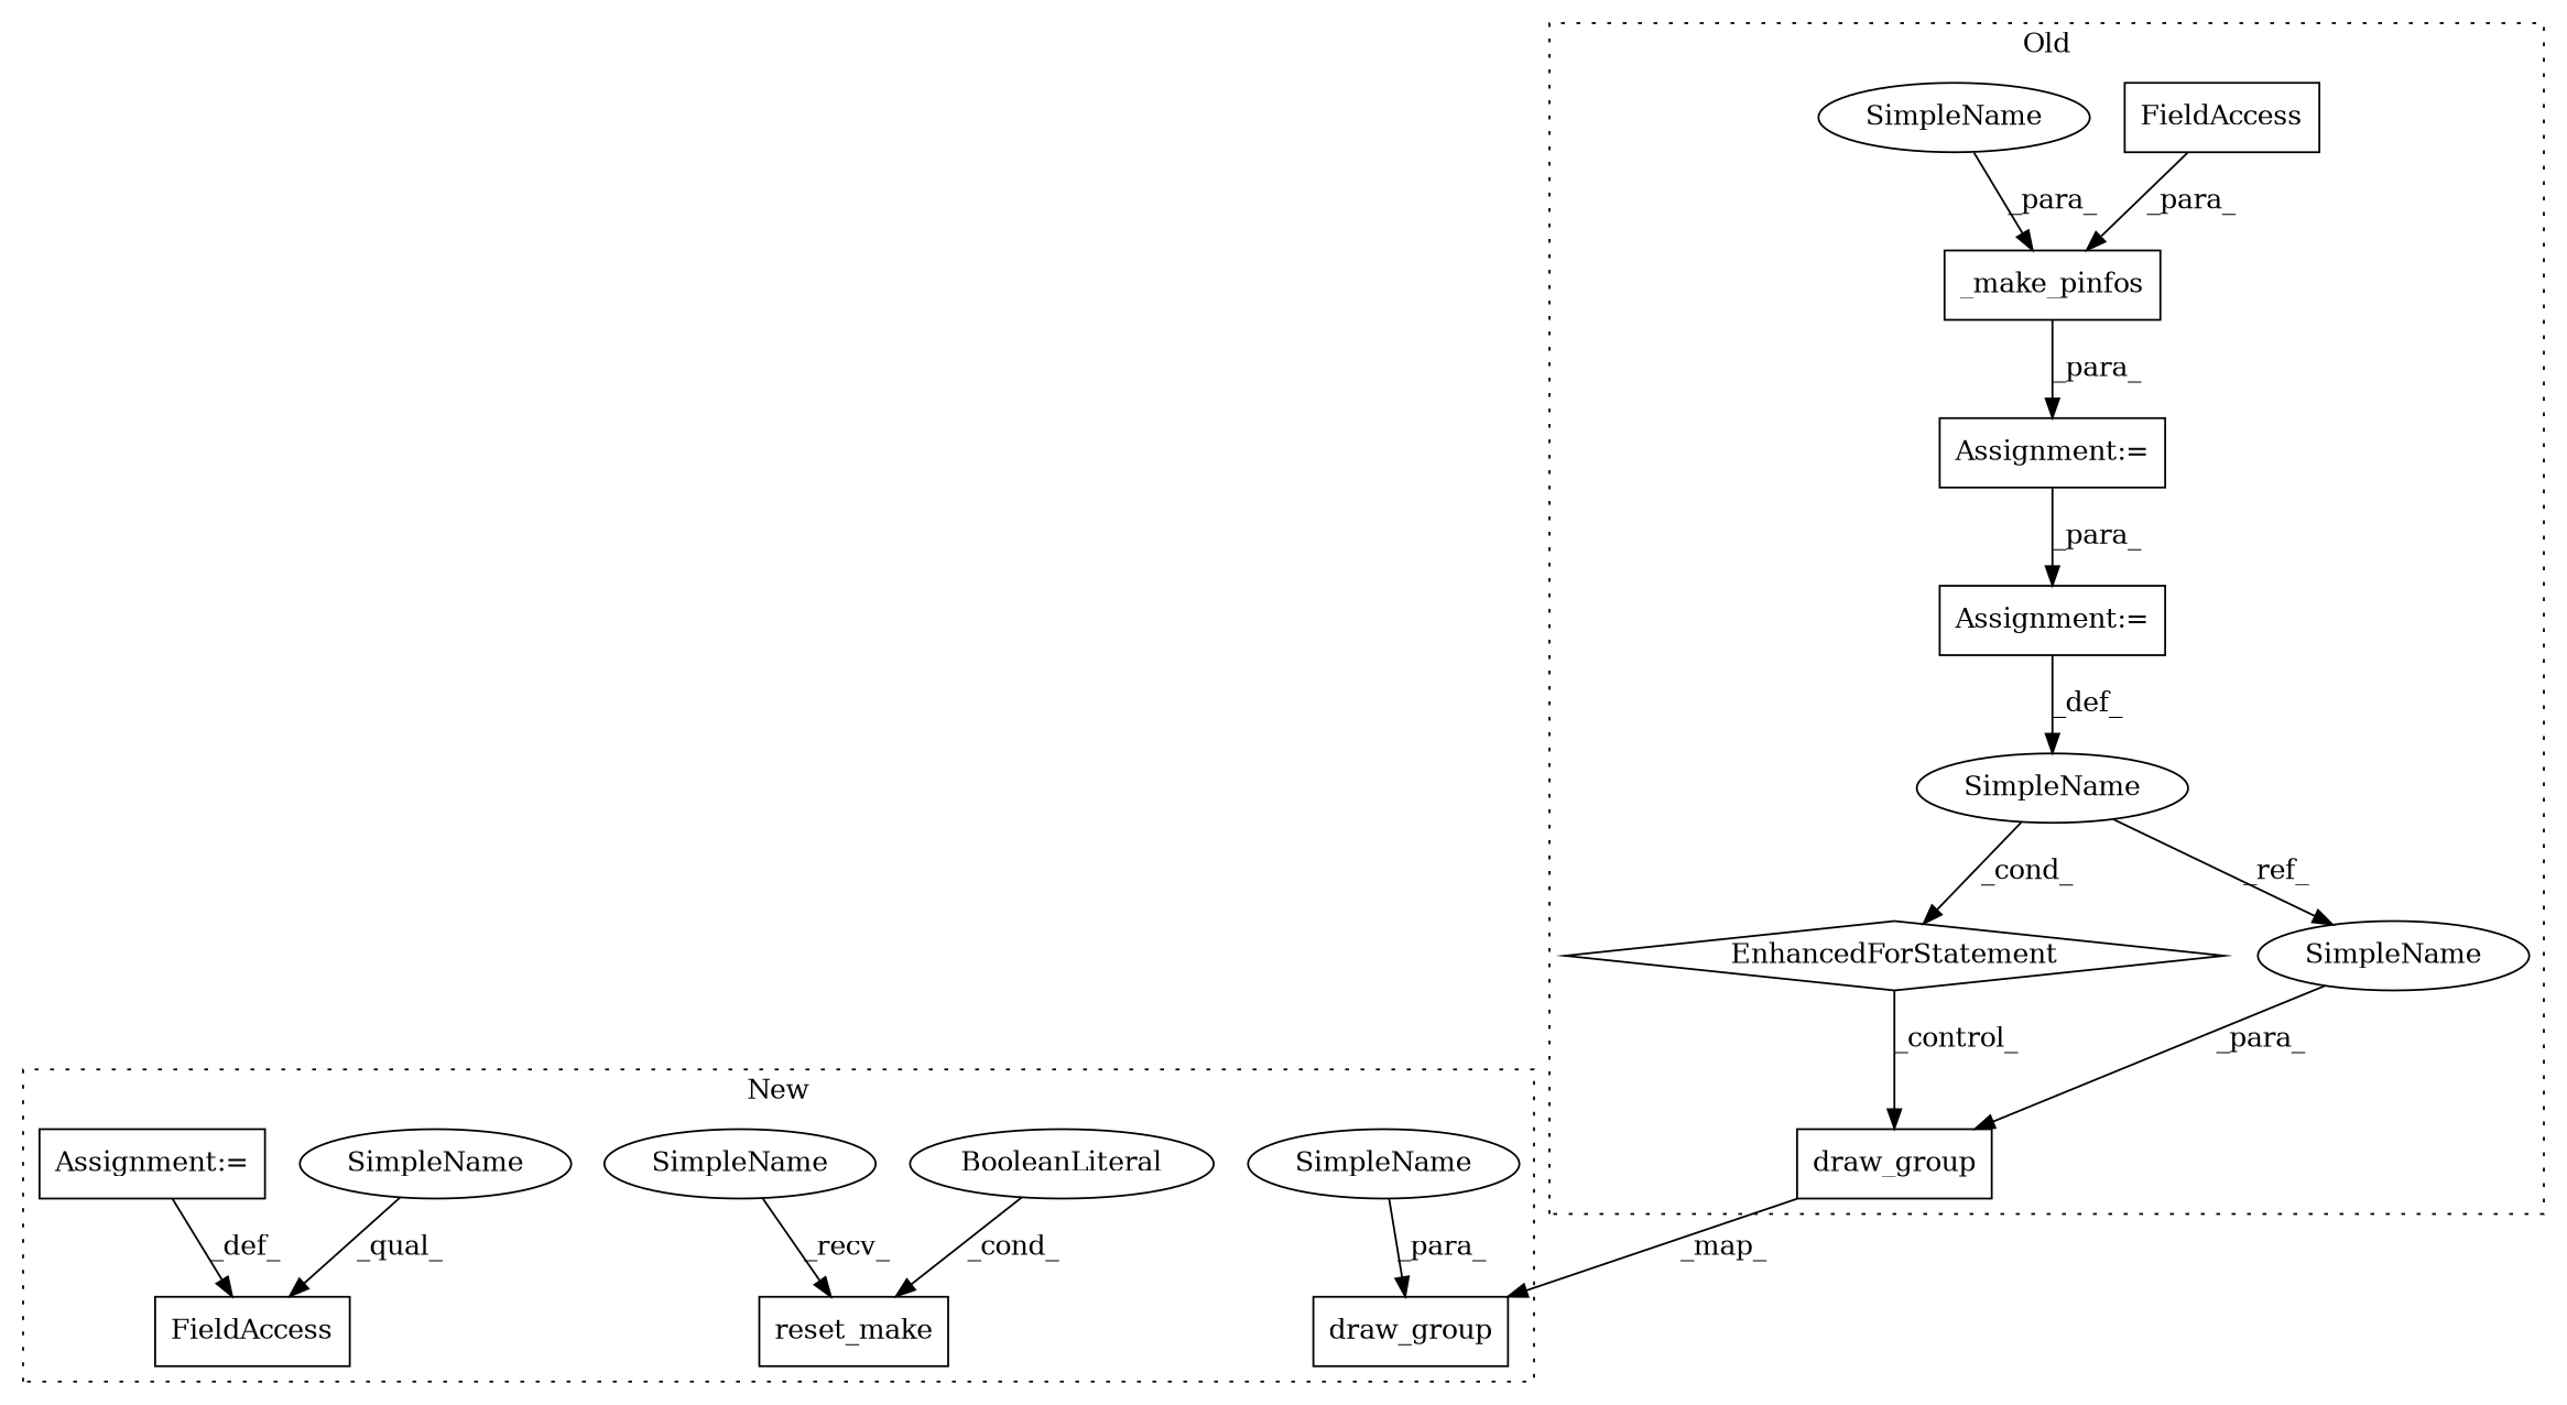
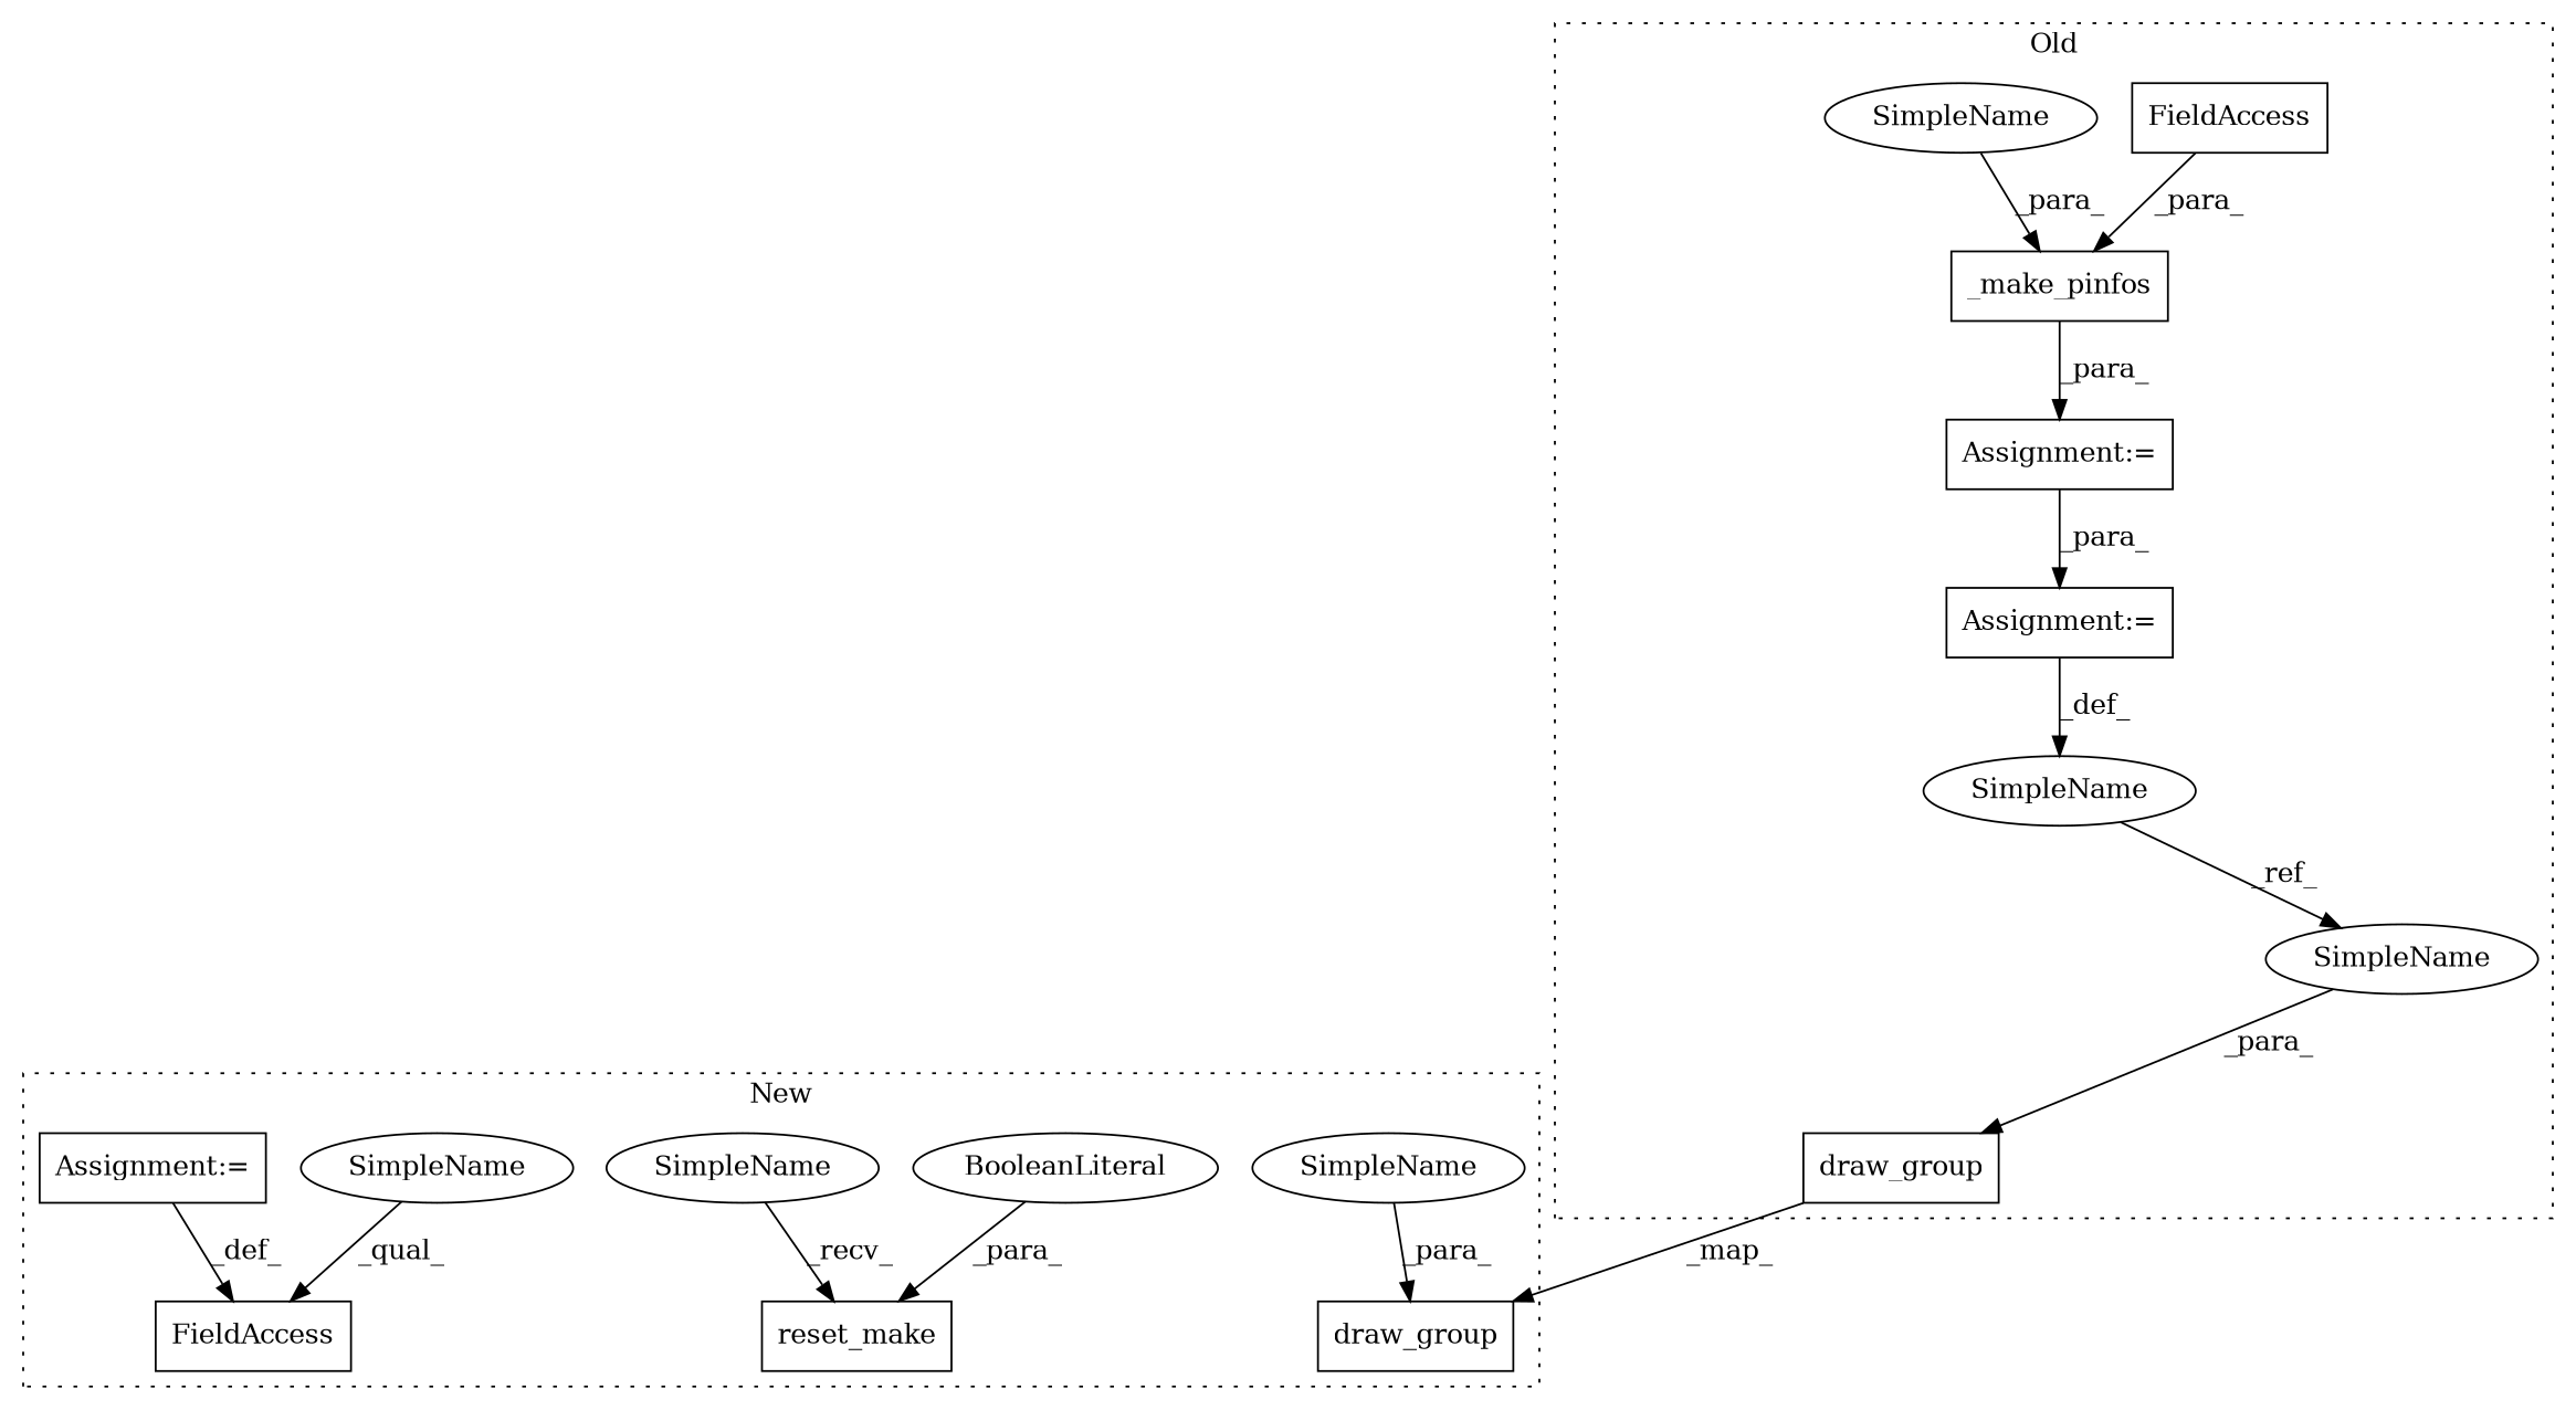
  digraph {
    node [a=42 l=5 s="3535,3610" shape=box]
    n1 [a=32 l="11,1" label=draw_group s="3627,3672"]
-   n2 [a=70 l="57,2" label=EnhancedForStatement shape=diamond]
    n3 [label=SimpleName s=3596 shape=ellipse]
    n4 [a=32 l="13,1" label=_make_pinfos s="3501,3526"]
    n5 [a=22 l=6 label=FieldAccess s=3520]
    n6 [a=7 l=1 label="Assignment:=" s=3495]
    n7 [a=7 l="57,2" label="Assignment:="]
    n8 [label=SimpleName s=3514 shape=ellipse]
    n9 [label=SimpleName s=3638 shape=ellipse]
    n10 [a=32 l="11,1" label=draw_group s="3535,3580"]
    n11 [a=32 l="12,1" label=reset_make s="3474,3495"]
    n12 [a=22 l=13 label=FieldAccess s=3504]
    n13 [a=9 l=4 label=BooleanLiteral s=3491 shape=ellipse]
    n14 [a=7 l=1 label="Assignment:=" s=3517]
    n15 [label=SimpleName s=3546 shape=ellipse]
    n16 [label=SimpleName s=3504 shape=ellipse]
    n17 [label=SimpleName s=3468 shape=ellipse]
    subgraph cluster_1 {
      label=Old
      style=dotted
      n1
-     n2
      n3
      n4
      n5
      n6
      n7
      n8
      n9
    }
    subgraph cluster_2 {
      label=New
      style=dotted
      n10
      n11
      n12
      n13
      n14
      n15
      n16
      n17
    }
    n1 -> n10 [label=_map_]
-   n2 -> n1 [label=_control_]
-   n3 -> n2 [label=_cond_]
    n3 -> n9 [label=_ref_]
    n4 -> n6 [label=_para_]
    n5 -> n4 [label=_para_]
    n6 -> n7 [label=_para_]
    n7 -> n3 [label=_def_]
    n8 -> n4 [label=_para_]
    n9 -> n1 [label=_para_]
-   n13 -> n11 [label=_cond_]
+   n13 -> n11 [label=_para_]
    n14 -> n12 [label=_def_]
    n15 -> n10 [label=_para_]
    n16 -> n12 [label=_qual_]
    n17 -> n11 [label=_recv_]
  }
